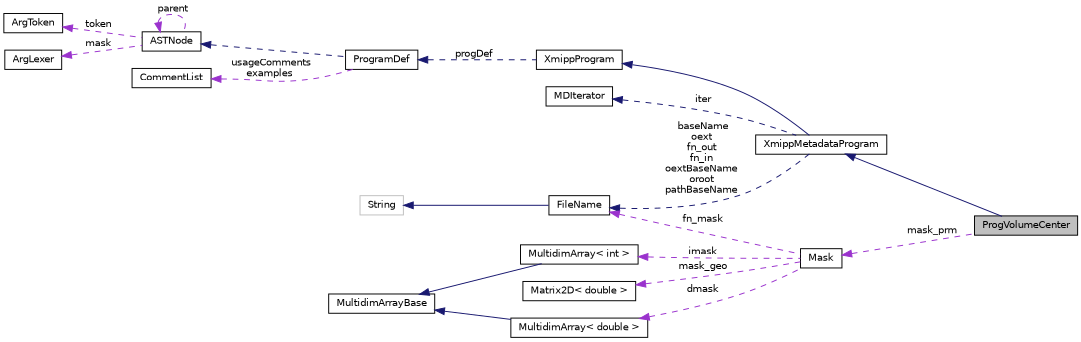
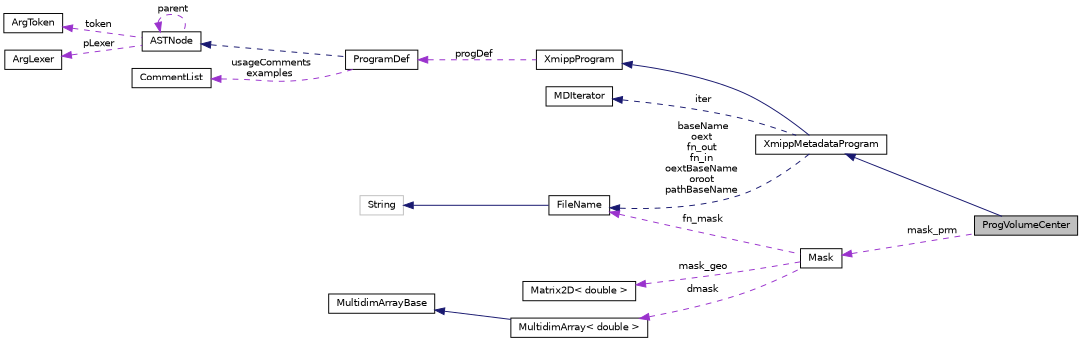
  digraph {
    rankdir=LR
    node [color=black fillcolor=white fontname=Helvetica fontsize=10 shape=record style=filled]
    edge [color=darkorchid3 dir=back fontname=Helvetica fontsize=10 labelfontname=Helvetica labelfontsize=10 style=dashed]
    n1 [fillcolor=grey75 fontcolor=black height=0.2 label=ProgVolumeCenter width=0.4]
    n2 [height=0.2 label=XmippMetadataProgram width=0.4]
    n3 [height=0.2 label=XmippProgram width=0.4]
    n4 [height=0.2 label=ProgramDef width=0.4]
    n5 [height=0.2 label=ASTNode width=0.4]
    n6 [height=0.2 label=ArgToken width=0.4]
    n7 [height=0.2 label=ArgLexer width=0.4]
    n8 [height=0.2 label=CommentList width=0.4]
    n9 [height=0.2 label=MDIterator width=0.4]
    n10 [height=0.2 label=FileName width=0.4]
    n11 [height=0.2 label=Mask width=0.4]
    n12 [color=grey75 height=0.2 label=String width=0.4]
    n13 [height=0.2 label="Matrix2D\< double \>" width=0.4]
    n14 [height=0.2 label="MultidimArray\< double \>" width=0.4]
    n15 [height=0.2 label=MultidimArrayBase width=0.4]
-   n16 [height=0.2 label="MultidimArray\< int \>" width=0.4]
    n2 -> n1 [color=midnightblue style=solid]
    n3 -> n2 [color=midnightblue style=solid]
-   n4 -> n3 [color=midnightblue label=" progDef"]
+   n4 -> n3 [label=" progDef"]
    n5 -> n4 [color=midnightblue]
    n5 -> n5 [label=" parent"]
    n6 -> n5 [label=" token"]
-   n7 -> n5 [label=" mask"]
+   n7 -> n5 [label=" pLexer"]
    n8 -> n4 [label=" usageComments\nexamples"]
    n9 -> n2 [color=midnightblue label=" iter"]
    n10 -> n2 [color=midnightblue label=" baseName\noext\nfn_out\nfn_in\noextBaseName\noroot\npathBaseName"]
    n10 -> n11 [label=" fn_mask"]
    n11 -> n1 [label=" mask_prm"]
    n12 -> n10 [color=midnightblue style=solid]
    n13 -> n11 [label=" mask_geo"]
    n14 -> n11 [label=" dmask"]
    n15 -> n14 [color=midnightblue style=solid]
-   n15 -> n16 [color=midnightblue style=solid]
-   n16 -> n11 [label=" imask"]
  }
